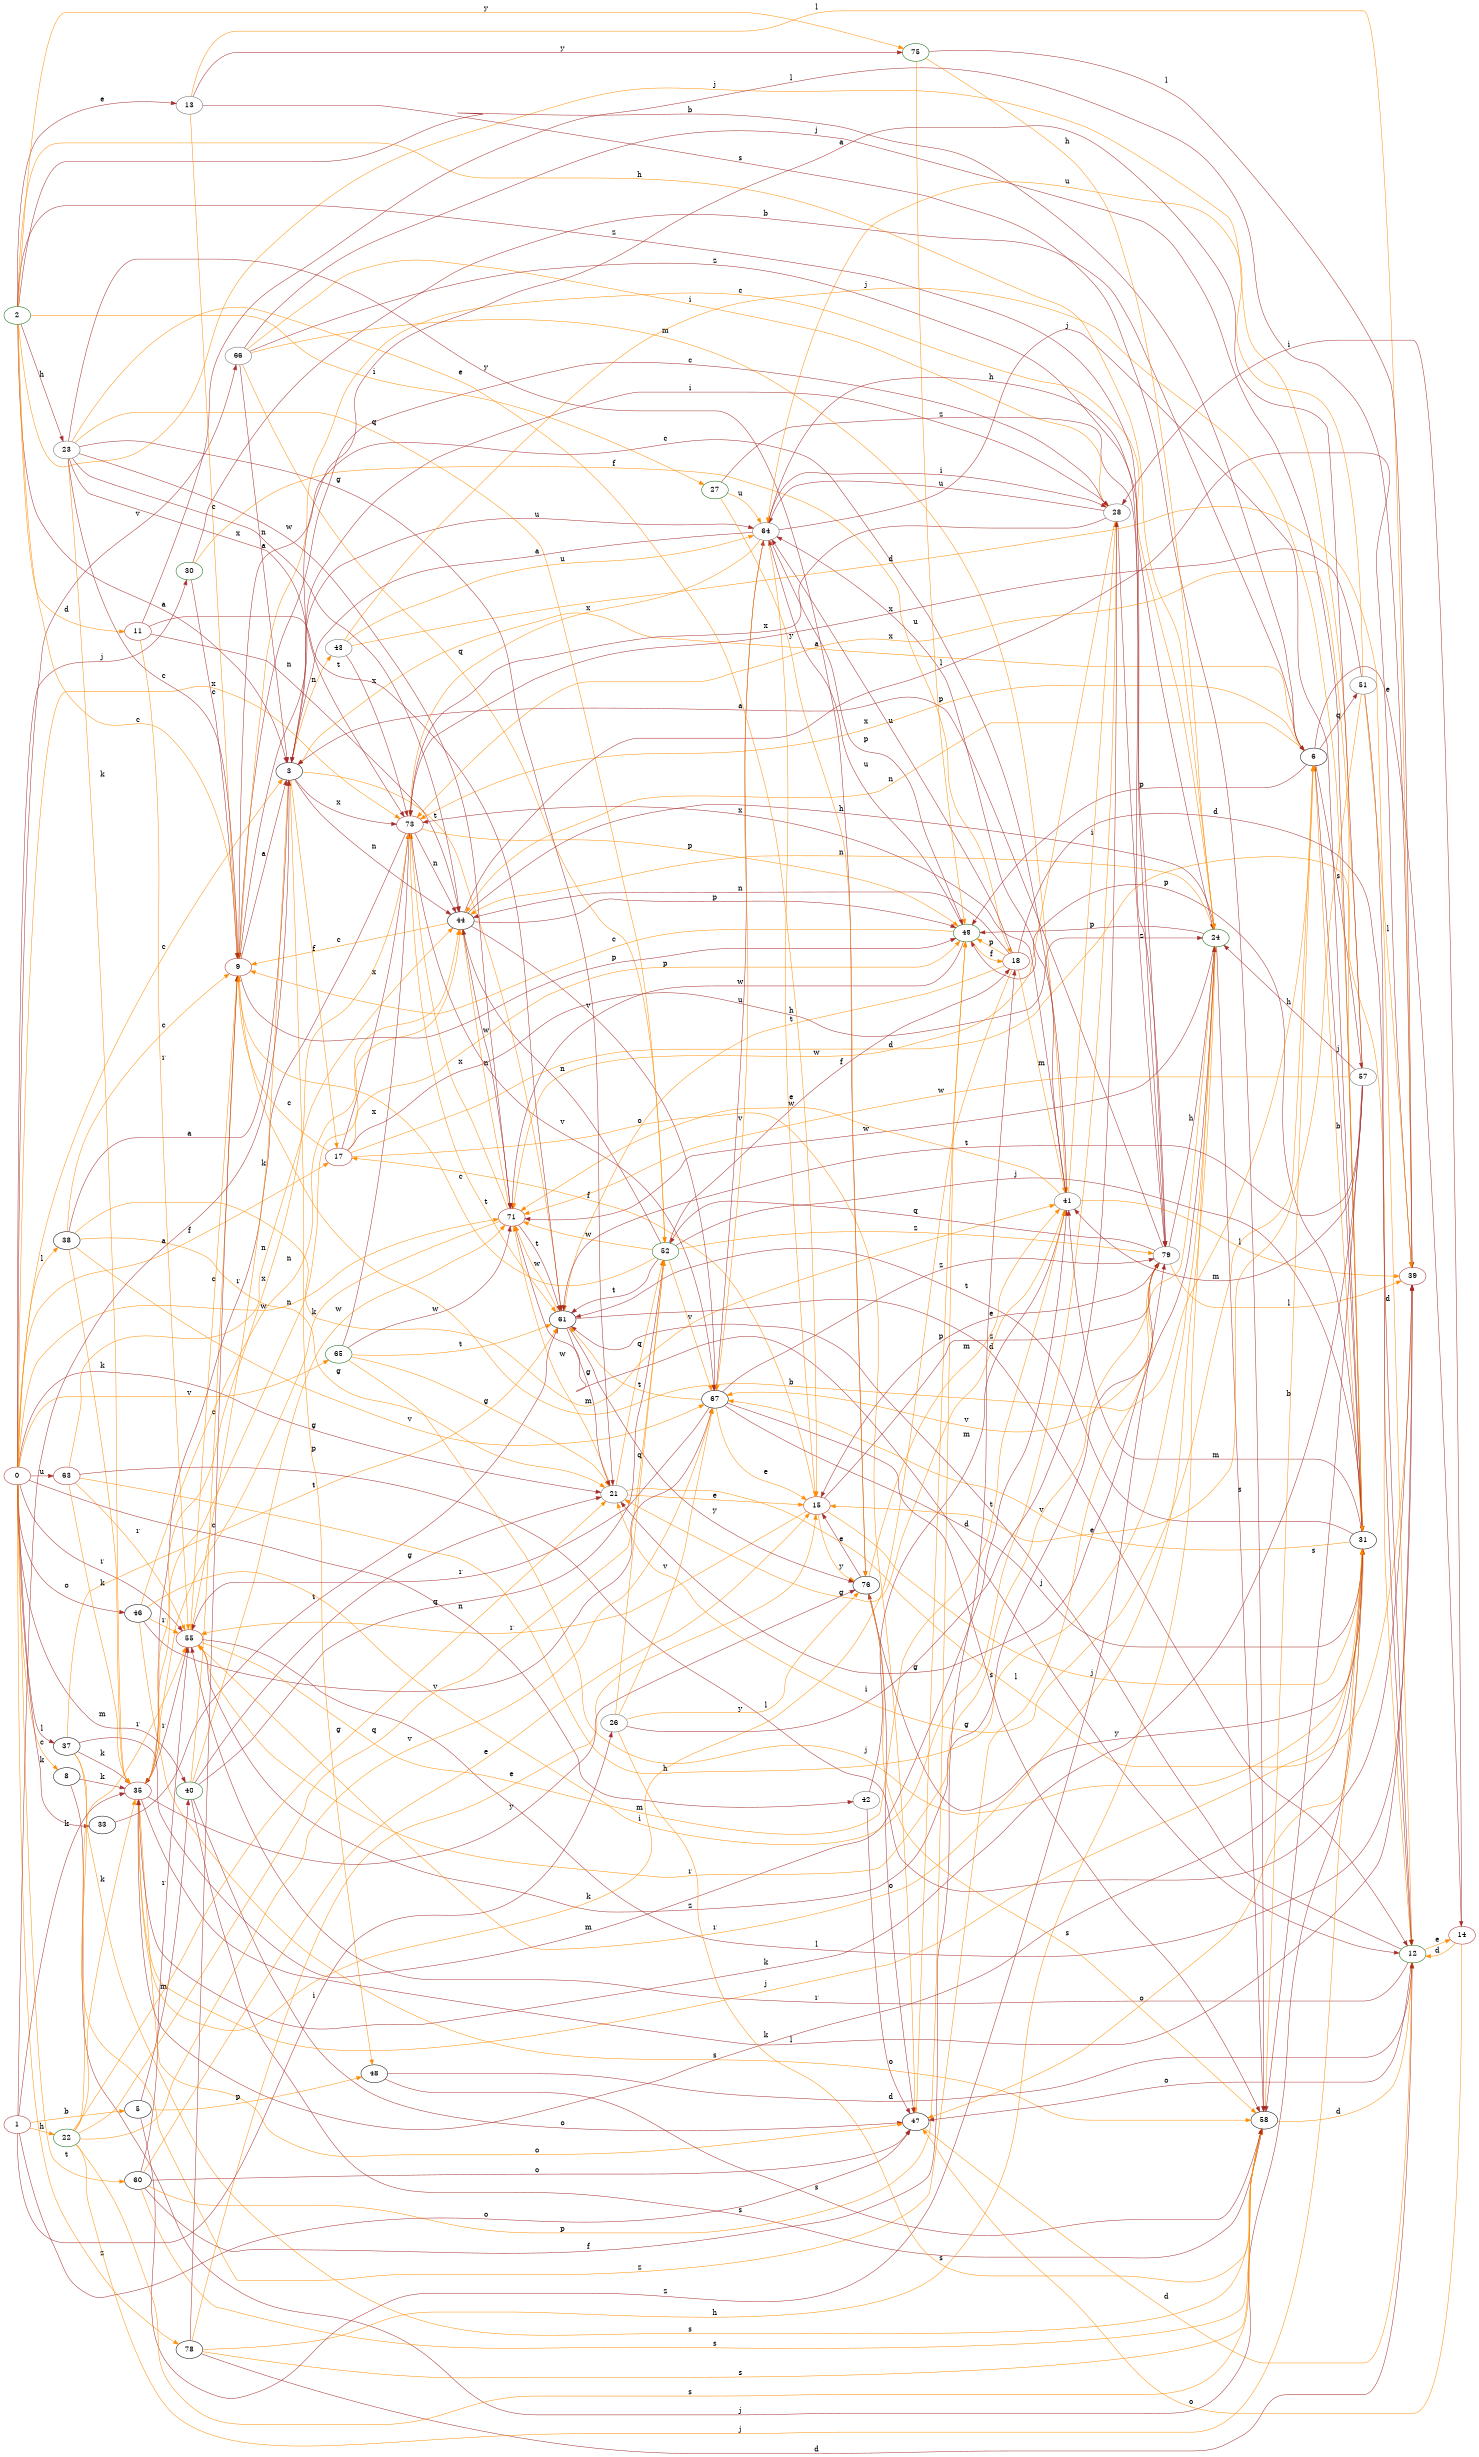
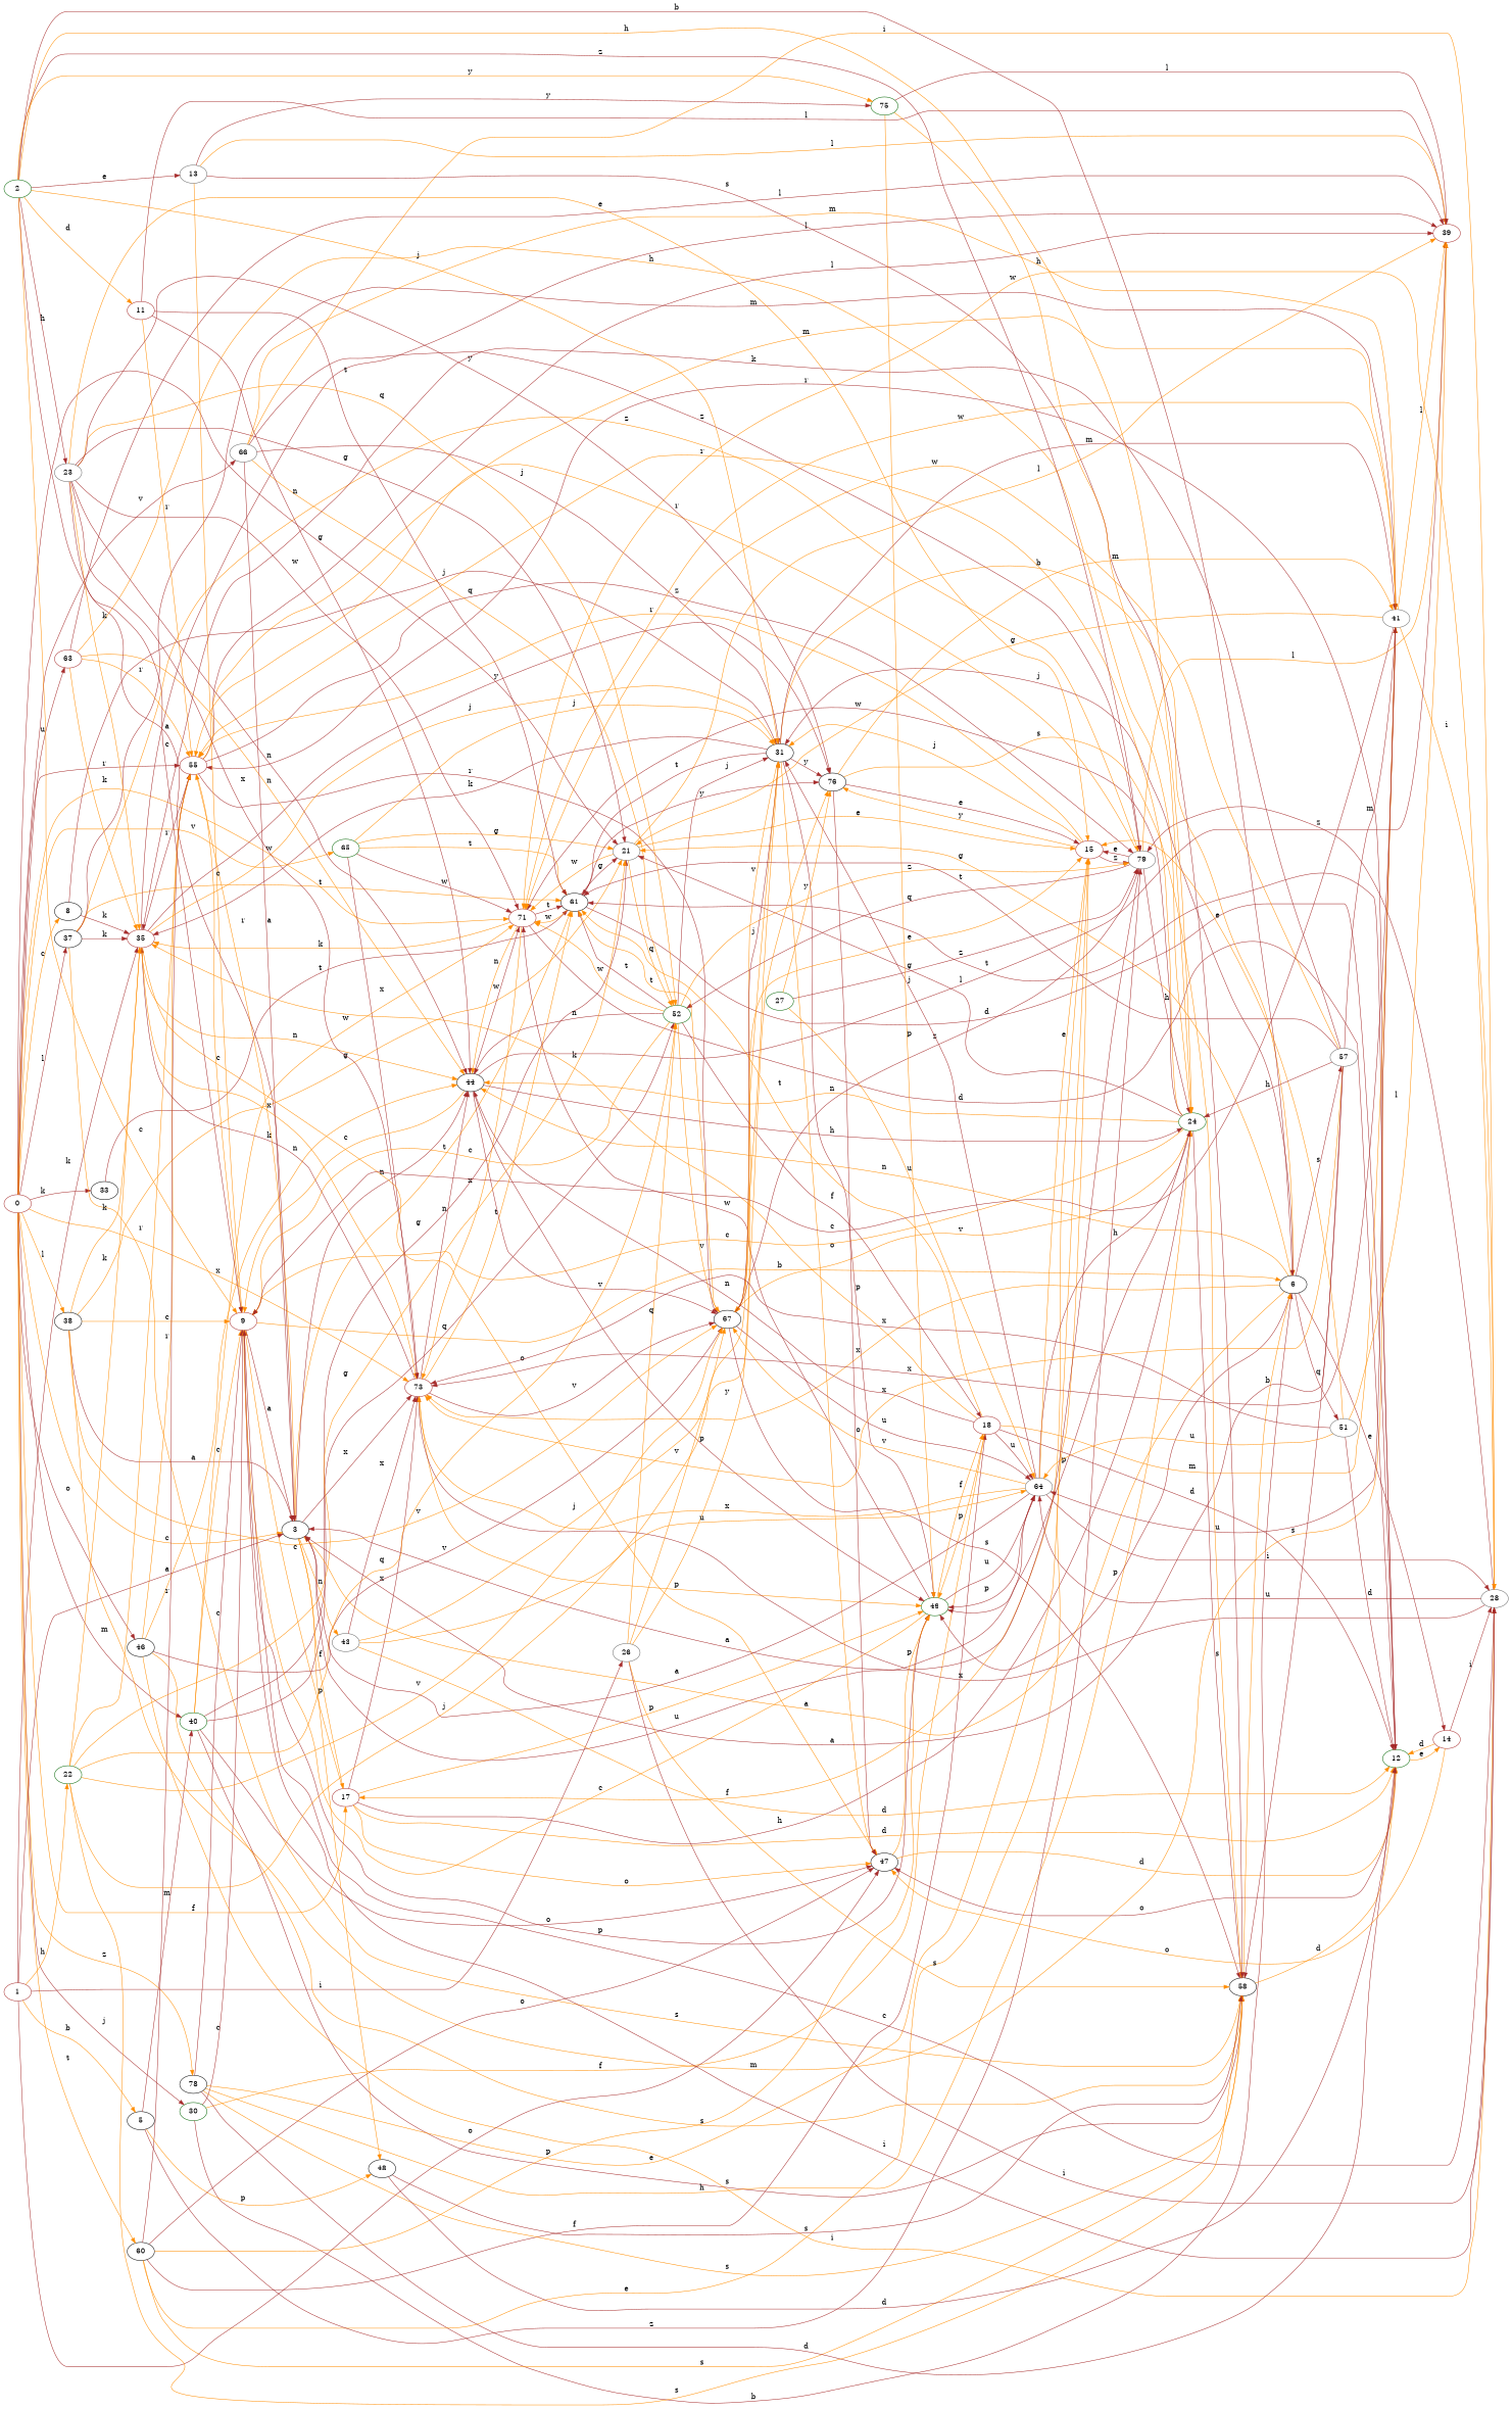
  strict digraph {
    rankdir=LR
    node [color=black]
    edge [color=darkorange]
    0 [color=brown]
    8
    17 [color=brown]
    21 [color=gray40]
    30 [color=darkgreen]
    33
    37
    38
    40 [color=darkgreen]
-   42 [color=gray40]
    46
    55 [color=brown]
    60
    63 [color=brown]
    65 [color=darkgreen]
    66 [color=gray40]
    71 [color=brown]
    73 [color=brown]
    78
    3
    35 [color=brown]
    31
    9 [color=brown]
    6
    49 [color=darkgreen]
    28 [color=gray40]
    47
    24 [color=darkgreen]
    12 [color=darkgreen]
    39 [color=brown]
    15 [color=brown]
    52 [color=darkgreen]
    18 [color=brown]
    61
    79 [color=gray40]
    58
    41 [color=gray40]
    67
    44
    1 [color=brown]
    5
    22 [color=darkgreen]
    26 [color=gray40]
    43 [color=gray40]
    48
    64 [color=gray40]
    76
    2 [color=darkgreen]
    11 [color=brown]
    13 [color=gray40]
    23 [color=gray40]
    27 [color=darkgreen]
    75 [color=darkgreen]
    14 [color=brown]
    51 [color=gray40]
    57 [color=gray40]
    0 -> 8 [label=c]
    0 -> 17 [label=f]
    0 -> 21 [color=brown label=g]
    0 -> 30 [color=brown label=j]
    0 -> 33 [color=brown label=k]
    0 -> 37 [color=brown label=l]
    0 -> 38 [label=l]
    0 -> 40 [color=brown label=m]
-   0 -> 42 [color=brown label=n]
    0 -> 46 [color=brown label=o]
    0 -> 55 [color=brown label=r]
    0 -> 60 [label=t]
    0 -> 63 [color=brown label=u]
    0 -> 65 [label=v]
    0 -> 66 [color=brown label=v]
    0 -> 71 [label=w]
    0 -> 73 [label=x]
    0 -> 78 [label=z]
    0 -> 3 [label=c]
    8 -> 35 [color=brown label=k]
    8 -> 31 [color=brown label=j]
    17 -> 73 [color=brown label=x]
    17 -> 9 [label=c]
    17 -> 49 [label=p]
    17 -> 47 [label=o]
    17 -> 24 [color=brown label=h]
    17 -> 12 [label=d]
    21 -> 71 [label=w]
    21 -> 39 [label=l]
    21 -> 15 [label=e]
    21 -> 52 [label=q]
    30 -> 9 [color=brown label=c]
    30 -> 6 [color=brown label=b]
    30 -> 18 [label=f]
    33 -> 61 [color=brown label=t]
    37 -> 35 [color=brown label=k]
    37 -> 61 [label=t]
    37 -> 79 [label=z]
    37 -> 58 [label=s]
    37 -> 41 [color=brown label=m]
    38 -> 21 [label=g]
    38 -> 3 [color=brown label=a]
    38 -> 35 [label=k]
    38 -> 9 [label=c]
    38 -> 41 [label=m]
    38 -> 67 [label=v]
    40 -> 21 [color=brown label=g]
    40 -> 71 [label=w]
    40 -> 9 [label=c]
    40 -> 47 [color=brown label=o]
    40 -> 52 [color=brown label=q]
    40 -> 58 [color=brown label=s]
-   42 -> 47 [color=brown label=o]
-   42 -> 41 [color=brown label=m]
    46 -> 55 [label=r]
    46 -> 28 [label=i]
    46 -> 58 [label=s]
    46 -> 67 [color=brown label=v]
    46 -> 44 [label=n]
    55 -> 9 [label=c]
    55 -> 39 [color=brown label=l]
    55 -> 79 [color=brown label=z]
    55 -> 41 [label=m]
    60 -> 55 [color=brown label=r]
    60 -> 49 [label=p]
    60 -> 47 [color=brown label=o]
    60 -> 15 [label=e]
    60 -> 18 [color=brown label=f]
    60 -> 58 [label=s]
    63 -> 55 [label=r]
    63 -> 35 [label=k]
    63 -> 24 [label=h]
    63 -> 39 [color=brown label=l]
    63 -> 44 [label=n]
    65 -> 21 [label=g]
    65 -> 71 [color=brown label=w]
    65 -> 73 [color=brown label=x]
    65 -> 31 [label=j]
    65 -> 61 [label=t]
    66 -> 3 [color=brown label=a]
    66 -> 31 [color=brown label=j]
    66 -> 28 [label=i]
    66 -> 52 [label=q]
    66 -> 79 [color=brown label=z]
    66 -> 41 [label=m]
    71 -> 73 [label=x]
    71 -> 35 [label=k]
    71 -> 12 [color=brown label=d]
    71 -> 61 [color=brown label=t]
    71 -> 44 [label=n]
    73 -> 35 [color=brown label=k]
    73 -> 49 [label=p]
    73 -> 61 [label=t]
    73 -> 67 [color=brown label=v]
    73 -> 44 [color=brown label=n]
    78 -> 9 [color=brown label=c]
    78 -> 24 [label=h]
    78 -> 12 [color=brown label=d]
    78 -> 15 [label=e]
    78 -> 58 [label=s]
    3 -> 17 [label=f]
    3 -> 55 [label=r]
    3 -> 73 [color=brown label=x]
    3 -> 61 [label=t]
    3 -> 44 [color=brown label=n]
    3 -> 43 [label=n]
    3 -> 48 [label=p]
    3 -> 64 [color=brown label=u]
    35 -> 55 [color=brown label=r]
    35 -> 73 [label=x]
    35 -> 31 [label=j]
    35 -> 47 [label=o]
    35 -> 39 [color=brown label=l]
    35 -> 44 [label=n]
    35 -> 76 [color=brown label=y]
    31 -> 35 [color=brown label=k]
    31 -> 6 [label=b]
    31 -> 49 [color=brown label=p]
    31 -> 47 [label=o]
    31 -> 61 [color=brown label=t]
    31 -> 41 [color=brown label=m]
    31 -> 67 [label=v]
    31 -> 76 [color=brown label=y]
    9 -> 3 [color=brown label=a]
    9 -> 6 [label=b]
    9 -> 49 [color=brown label=p]
    9 -> 28 [color=brown label=i]
    6 -> 21 [label=g]
    6 -> 73 [label=x]
    6 -> 3 [label=a]
    6 -> 31 [color=brown label=j]
    6 -> 49 [color=brown label=p]
    6 -> 44 [label=n]
    6 -> 14 [color=brown label=e]
    6 -> 51 [color=brown label=q]
    6 -> 57 [color=brown label=s]
    49 -> 71 [color=brown label=w]
    49 -> 9 [label=c]
    49 -> 18 [label=f]
    49 -> 64 [color=brown label=u]
    28 -> 71 [label=w]
    28 -> 73 [color=brown label=x]
    28 -> 9 [color=brown label=c]
    28 -> 79 [color=brown label=z]
    28 -> 64 [color=brown label=u]
    47 -> 49 [label=p]
    47 -> 12 [label=d]
    24 -> 21 [color=brown label=g]
    24 -> 55 [label=r]
    24 -> 71 [color=brown label=w]
    24 -> 9 [label=c]
    24 -> 49 [color=brown label=p]
    24 -> 58 [color=brown label=s]
    24 -> 67 [label=v]
    24 -> 44 [label=n]
    12 -> 55 [color=brown label=r]
    12 -> 47 [color=brown label=o]
    12 -> 61 [color=brown label=t]
    12 -> 14 [label=e]
    15 -> 17 [label=f]
    15 -> 55 [label=r]
    15 -> 31 [label=j]
    15 -> 79 [color=brown label=z]
    15 -> 76 [label=y]
    52 -> 71 [label=w]
    52 -> 31 [color=brown label=j]
    52 -> 9 [label=c]
    52 -> 18 [color=brown label=f]
    52 -> 61 [color=brown label=t]
    52 -> 79 [label=z]
    52 -> 67 [label=v]
    52 -> 44 [color=brown label=n]
    18 -> 35 [label=k]
    18 -> 49 [label=p]
    18 -> 12 [color=brown label=d]
    18 -> 61 [label=t]
    18 -> 41 [label=m]
    18 -> 44 [color=brown label=n]
    18 -> 64 [color=brown label=u]
    61 -> 21 [color=brown label=g]
    61 -> 71 [label=w]
    61 -> 12 [color=brown label=d]
    61 -> 76 [color=brown label=y]
    79 -> 55 [label=r]
    79 -> 3 [color=brown label=a]
    79 -> 24 [color=brown label=h]
    79 -> 39 [label=l]
    79 -> 15 [color=brown label=e]
    79 -> 52 [color=brown label=q]
    58 -> 6 [label=b]
    58 -> 12 [label=d]
    41 -> 21 [label=g]
    41 -> 71 [label=w]
    41 -> 73 [color=brown label=x]
    41 -> 9 [color=brown label=c]
    41 -> 28 [label=i]
    41 -> 39 [label=l]
    41 -> 64 [color=brown label=u]
-   67 -> 55 [color=brown label=r]
+   55 -> 67 [color=brown label=r]
    67 -> 31 [color=brown label=j]
    67 -> 15 [label=e]
    67 -> 61 [label=t]
    67 -> 79 [color=brown label=z]
    67 -> 58 [color=brown label=s]
    67 -> 64 [color=brown label=u]
    44 -> 71 [color=brown label=w]
    44 -> 9 [label=c]
    44 -> 49 [color=brown label=p]
    44 -> 24 [color=brown label=h]
    44 -> 39 [color=brown label=l]
    44 -> 67 [color=brown label=v]
    1 -> 3 [color=brown label=a]
    1 -> 35 [color=brown label=k]
    1 -> 47 [color=brown label=o]
    1 -> 5 [label=b]
    1 -> 22 [label=h]
    1 -> 26 [color=brown label=i]
    5 -> 40 [color=brown label=m]
    5 -> 79 [color=brown label=z]
    5 -> 48 [label=p]
    22 -> 21 [label=g]
    22 -> 55 [label=r]
    22 -> 35 [label=k]
    22 -> 31 [label=j]
    22 -> 52 [label=q]
    22 -> 58 [label=s]
    22 -> 67 [label=v]
    26 -> 28 [color=brown label=i]
    26 -> 52 [label=q]
    26 -> 58 [label=s]
    26 -> 67 [label=v]
    26 -> 76 [label=y]
    43 -> 73 [color=brown label=x]
    43 -> 31 [label=j]
    43 -> 12 [label=d]
    43 -> 64 [label=u]
    48 -> 12 [color=brown label=d]
    48 -> 58 [color=brown label=s]
    64 -> 73 [label=x]
    64 -> 3 [color=brown label=a]
    64 -> 31 [color=brown label=j]
    64 -> 49 [color=brown label=p]
    64 -> 28 [color=brown label=i]
    64 -> 24 [color=brown label=h]
    64 -> 15 [label=e]
    64 -> 67 [label=v]
    76 -> 47 [color=brown label=o]
    76 -> 15 [color=brown label=e]
    76 -> 58 [label=s]
    76 -> 41 [label=m]
    2 -> 3 [color=brown label=a]
    2 -> 31 [label=j]
    2 -> 9 [label=c]
    2 -> 6 [color=brown label=b]
    2 -> 24 [label=h]
    2 -> 79 [color=brown label=z]
    2 -> 11 [label=d]
    2 -> 13 [color=brown label=e]
    2 -> 23 [color=brown label=h]
-   2 -> 27 [label=i]
    2 -> 75 [label=y]
    11 -> 55 [label=r]
    11 -> 39 [color=brown label=l]
    11 -> 61 [color=brown label=t]
    11 -> 44 [color=brown label=n]
    13 -> 9 [label=c]
    13 -> 39 [label=l]
    13 -> 58 [color=brown label=s]
    13 -> 75 [color=brown label=y]
    23 -> 21 [color=brown label=g]
    23 -> 71 [color=brown label=w]
    23 -> 73 [color=brown label=x]
    23 -> 35 [label=k]
    23 -> 9 [color=brown label=c]
    23 -> 15 [label=e]
    23 -> 52 [label=q]
    23 -> 44 [color=brown label=n]
    23 -> 76 [color=brown label=y]
    27 -> 79 [color=brown label=z]
    27 -> 64 [label=u]
    27 -> 76 [label=y]
    75 -> 49 [label=p]
    75 -> 24 [label=h]
    75 -> 39 [color=brown label=l]
    14 -> 28 [color=brown label=i]
    14 -> 47 [label=o]
    14 -> 12 [label=d]
    51 -> 73 [color=brown label=x]
    51 -> 12 [color=brown label=d]
    51 -> 39 [label=l]
    51 -> 15 [label=e]
    51 -> 64 [label=u]
    57 -> 71 [label=w]
    57 -> 73 [label=x]
    57 -> 3 [color=brown label=a]
    57 -> 35 [color=brown label=k]
    57 -> 24 [color=brown label=h]
    57 -> 61 [color=brown label=t]
    57 -> 58 [color=brown label=s]
    57 -> 41 [color=brown label=m]
  }
